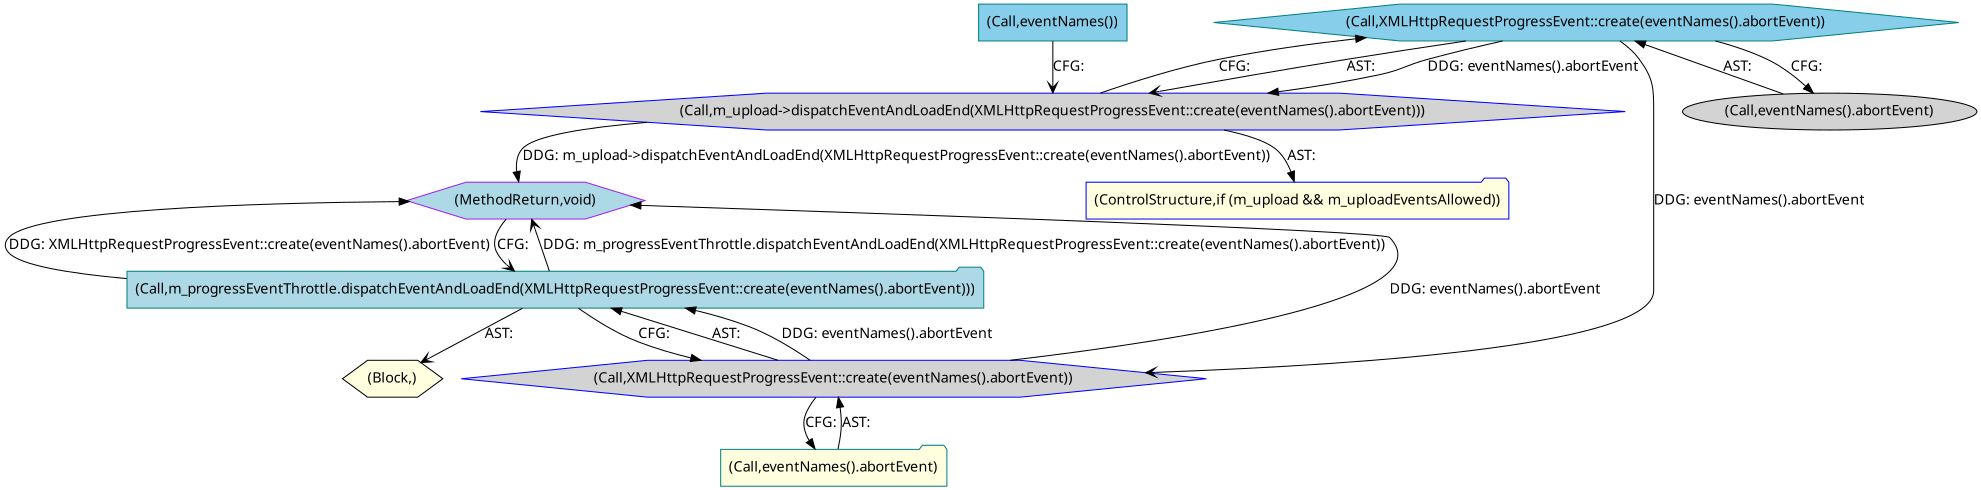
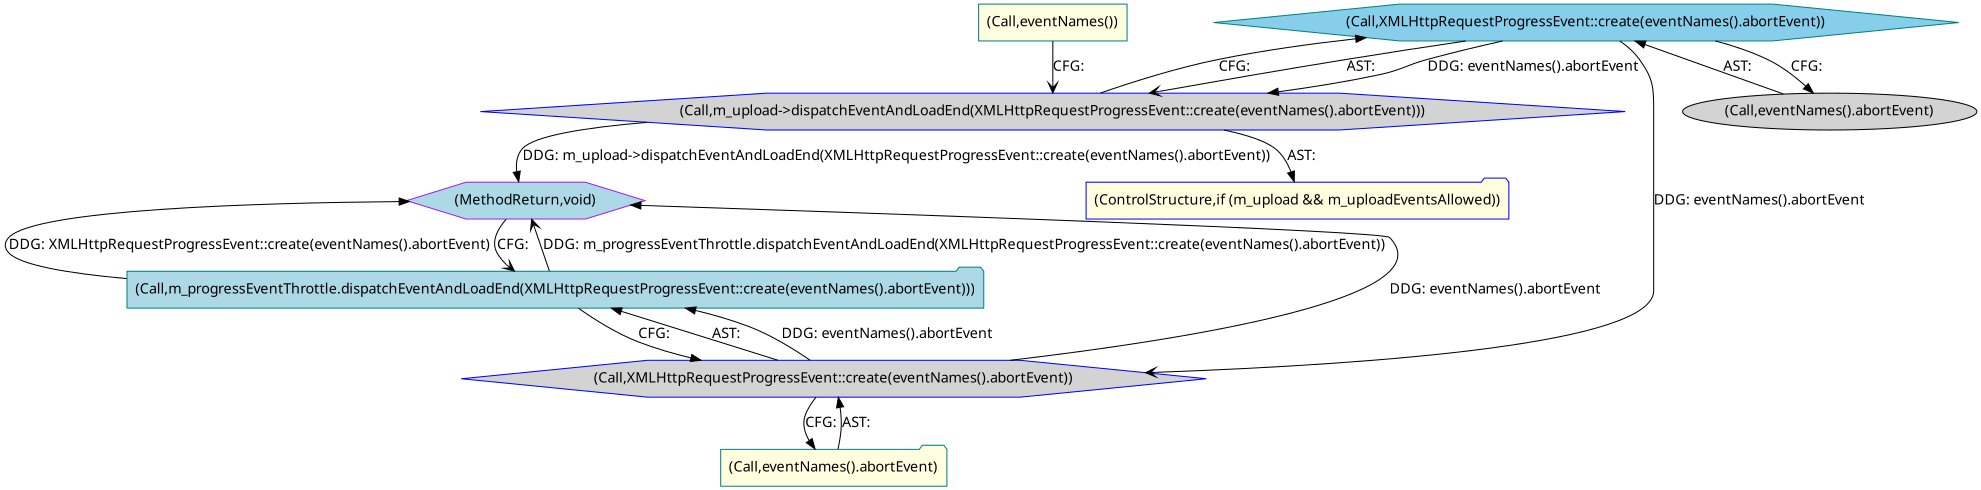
  digraph {
    fontname="Noto Sans"
    node [color=teal fillcolor=lightgrey fontname="Noto Sans" shape=hexagon style=filled]
    edge [arrowhead=normal fontname="Noto Sans"]
    n1 [fillcolor=skyblue label="(Call,XMLHttpRequestProgressEvent::create(eventNames().abortEvent))"]
    n2 [color=blue label="(Call,m_upload->dispatchEventAndLoadEnd(XMLHttpRequestProgressEvent::create(eventNames().abortEvent)))"]
    n3 [color=blue label="(Call,XMLHttpRequestProgressEvent::create(eventNames().abortEvent))"]
    n4 [color=black label="(Call,eventNames().abortEvent)" shape=ellipse]
    n5 [color=blue fillcolor=lightyellow label="(ControlStructure,if (m_upload && m_uploadEventsAllowed))" shape=folder]
    n6 [color=purple fillcolor=lightblue label="(MethodReturn,void)"]
    n7 [fillcolor=lightblue label="(Call,m_progressEventThrottle.dispatchEventAndLoadEnd(XMLHttpRequestProgressEvent::create(eventNames().abortEvent)))" shape=folder]
    n8 [fillcolor=lightyellow label="(Call,eventNames().abortEvent)" shape=folder]
-   n9 [color=black fillcolor=lightyellow label="(Block,)"]
-   n10 [fillcolor=skyblue label="(Call,eventNames())" shape=box]
+   n10 [fillcolor=lightyellow label="(Call,eventNames())" shape=box]
    n1 -> n2 [arrowhead=vee label="AST: "]
    n1 -> n2 [label="DDG: eventNames().abortEvent"]
    n1 -> n3 [arrowhead=vee label="DDG: eventNames().abortEvent"]
    n1 -> n4 [label="CFG: "]
    n2 -> n1 [label="CFG: "]
    n2 -> n5 [label="AST: "]
    n2 -> n6 [label="DDG: m_upload->dispatchEventAndLoadEnd(XMLHttpRequestProgressEvent::create(eventNames().abortEvent))"]
    n3 -> n6 [label="DDG: eventNames().abortEvent"]
    n3 -> n7 [label="AST: "]
    n3 -> n7 [label="DDG: eventNames().abortEvent"]
    n3 -> n8 [label="CFG: "]
    n4 -> n1 [label="AST: "]
    n6 -> n7 [arrowhead=vee label="CFG: "]
    n7 -> n3 [label="CFG: "]
    n7 -> n6 [arrowhead=vee label="DDG: m_progressEventThrottle.dispatchEventAndLoadEnd(XMLHttpRequestProgressEvent::create(eventNames().abortEvent))"]
    n7 -> n6 [label="DDG: XMLHttpRequestProgressEvent::create(eventNames().abortEvent)"]
-   n7 -> n9 [arrowhead=vee label="AST: "]
    n8 -> n3 [label="AST: "]
    n10 -> n2 [arrowhead=vee label="CFG: "]
  }
